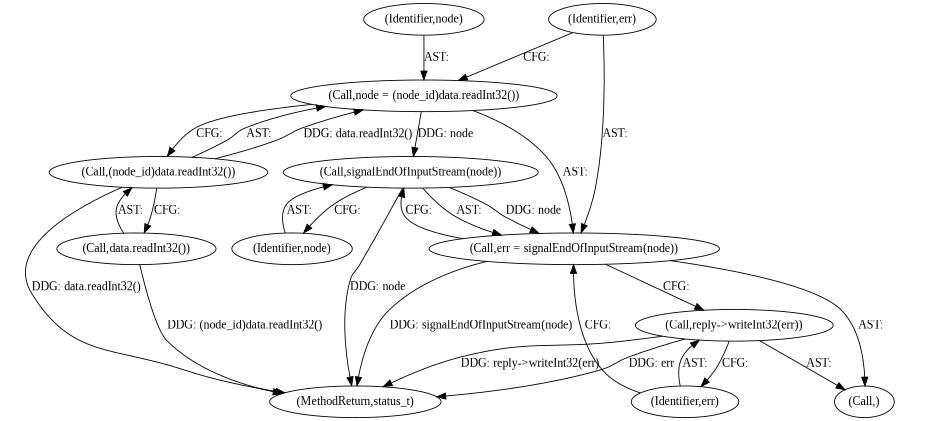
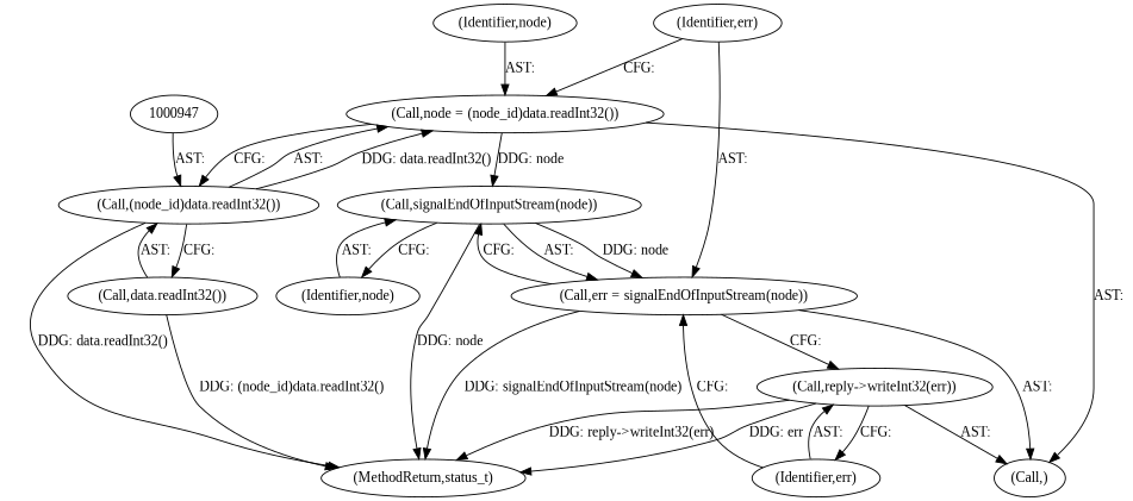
  digraph {
    fontname="Liberation Serif"
    node [fontname="Liberation Serif"]
    edge [fontname="Liberation Serif"]
    n1 [label="(Call,signalEndOfInputStream(node))"]
    n2 [label="(Call,err = signalEndOfInputStream(node))"]
    n3 [label="(MethodReturn,status_t)"]
    n4 [label="(Identifier,node)"]
    n5 [label="(Call,)"]
    n6 [label="(Call,reply->writeInt32(err))"]
    n7 [label="(Call,node = (node_id)data.readInt32())"]
    n8 [label="(Call,(node_id)data.readInt32())"]
    n9 [label="(Call,data.readInt32())"]
    n10 [label="(Identifier,err)"]
    n11 [label="(Identifier,node)"]
    n12 [label="(Identifier,err)"]
+   1000947
    n1 -> n2 [label="AST: "]
    n1 -> n2 [label="DDG: node"]
    n1 -> n3 [label="DDG: node"]
    n1 -> n4 [label="CFG: "]
    n2 -> n1 [label="CFG: "]
    n2 -> n3 [label="DDG: signalEndOfInputStream(node)"]
    n2 -> n5 [label="AST: "]
    n2 -> n6 [label="CFG: "]
    n4 -> n1 [label="AST: "]
    n6 -> n3 [label="DDG: reply->writeInt32(err)"]
    n6 -> n3 [label="DDG: err"]
    n6 -> n5 [label="AST: "]
    n6 -> n10 [label="CFG: "]
    n7 -> n1 [label="DDG: node"]
-   n7 -> n2 [label="AST: "]
+   n7 -> n5 [label="AST: "]
    n7 -> n8 [label="CFG: "]
    n8 -> n3 [label="DDG: data.readInt32()"]
    n8 -> n7 [label="AST: "]
    n8 -> n7 [label="DDG: data.readInt32()"]
    n8 -> n9 [label="CFG: "]
    n9 -> n3 [label="DDG: (node_id)data.readInt32()"]
    n9 -> n8 [label="AST: "]
    n10 -> n2 [label="CFG: "]
    n10 -> n6 [label="AST: "]
    n11 -> n7 [label="AST: "]
    n12 -> n2 [label="AST: "]
    n12 -> n7 [label="CFG: "]
+   1000947 -> n8 [label="AST: "]
  }
